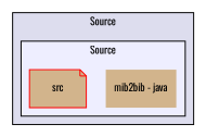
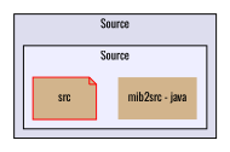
  digraph {
    compound=true
    fontname=Oswald
    node [fontname=Oswald fontsize=10 style=filled fillcolor=tan]
-   n1 [label="mib2bib - java" shape=plaintext]
+   n1 [label="mib2src - java" shape=plaintext]
    n2 [color=red label=src shape=note]
    subgraph cluster_1 {
      bgcolor="#ddddee"
      fontsize=10
      label=Source
      pencolor=black
      subgraph cluster_2 {
        bgcolor="#eeeeff"
        fontsize=10
        pencolor=black
        n1
        n2
      }
    }
  }
